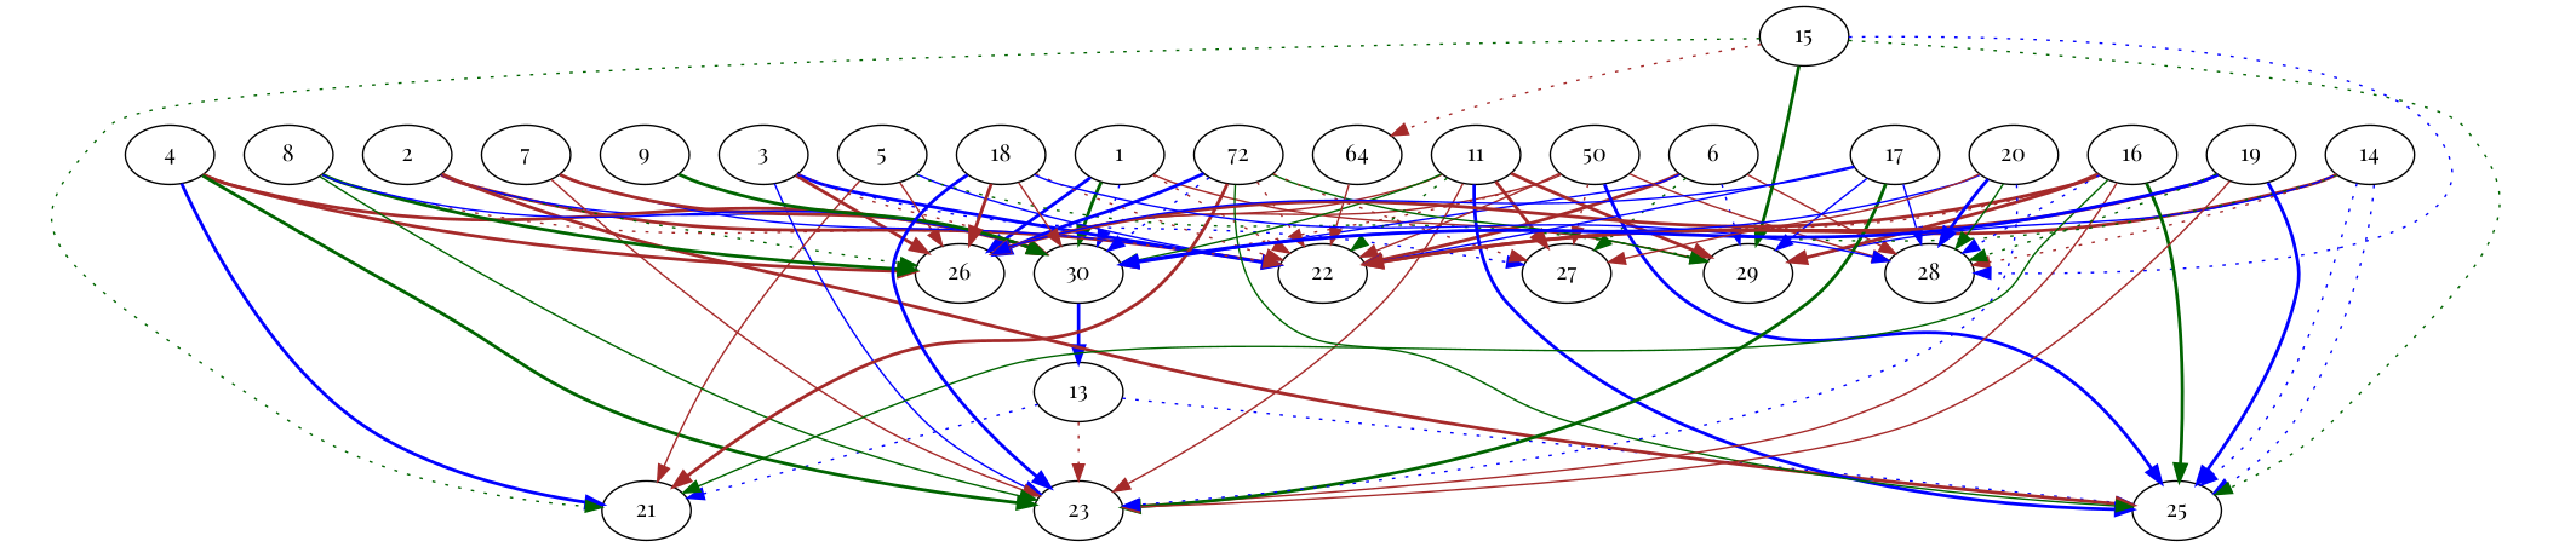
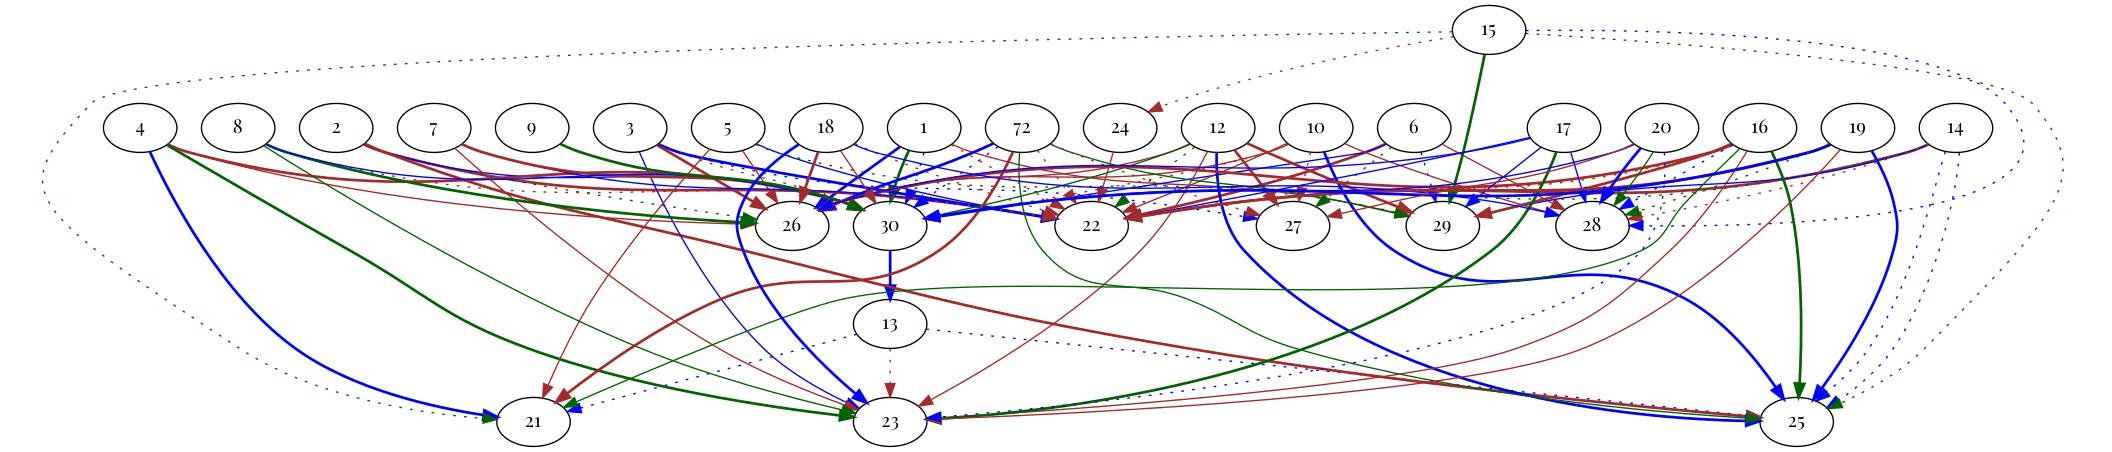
  digraph {
    fontname="Playfair Display"
    node [alpha=0.04 fontname="Playfair Display"]
    edge [color=brown fontname="Playfair Display" style=solid]
    1 [alpha=0.02 expect_size=30029824]
    22 [alpha=0.06 expect_size=48966656]
    26 [expect_size=43870208]
    29 [alpha=0.02 expect_size=47294464]
    30 [alpha=0.13 expect_size=9305088]
    13 [alpha=0.00 expect_size=9924608]
    2 [alpha=0.07 expect_size=19399680]
    25 [alpha=0.08 expect_size=24117248]
    3 [alpha=0.15 expect_size=44101632]
    23 [expect_size=50533376]
    27 [alpha=0.15 expect_size=27354112]
    4 [alpha=0.05 expect_size=9875456]
    21 [expect_size=15633408]
    5 [alpha=0.10 expect_size=16043008]
    6 [alpha=0.08 expect_size=30548992]
    28 [alpha=0.12 expect_size=47985664]
    7 [alpha=0.05 expect_size=44075008]
    8 [alpha=0.13 expect_size=16502784]
    9 [alpha=0.15 expect_size=37225472]
-   10 [alpha=0.13 expect_size=7214080 label=50]
-   11 [alpha=0.14 expect_size=34616320]
+   10 [alpha=0.13 expect_size=7214080]
+   11 [alpha=0.14 expect_size=34616320 label=12]
    n22 [alpha=0.01 expect_size=40313856 label=72]
    14 [alpha=0.08 expect_size=45057024]
    15 [alpha=0.08 expect_size=8784896]
-   24 [expect_size=51598336 label=64]
+   24 [expect_size=51598336]
    16 [alpha=0.13 expect_size=32594944]
    17 [alpha=0.09 expect_size=50741248]
    18 [alpha=0.20 expect_size=14242816]
    19 [expect_size=44729344]
    20 [alpha=0.09 expect_size=32560128]
    1 -> 22 [style=dotted]
    1 -> 26 [color=blue style=bold]
    1 -> 29
    1 -> 30 [color=darkgreen style=bold]
    1 -> 30 [color=blue style=dotted]
    30 -> 13 [color=blue style=bold]
    13 -> 25 [color=blue style=dotted]
    13 -> 23 [style=dotted]
    13 -> 21 [color=blue style=dotted]
    2 -> 22 [style=bold]
    2 -> 26 [color=darkgreen style=dotted]
    2 -> 30 [color=blue]
    2 -> 25 [style=bold]
    3 -> 22 [color=blue style=bold]
    3 -> 26 [style=bold]
    3 -> 30 [style=dotted]
    3 -> 23 [color=blue]
    3 -> 27 [color=blue style=dotted]
-   4 -> 26 [style=bold]
+   4 -> 26
    4 -> 30 [style=bold]
    4 -> 23 [color=darkgreen style=bold]
    4 -> 21 [color=blue style=bold]
    5 -> 22 [color=blue]
    5 -> 26
    5 -> 29 [color=darkgreen style=dotted]
    5 -> 21
    6 -> 22 [style=bold]
    6 -> 29 [color=blue style=dotted]
    6 -> 30 [color=blue]
    6 -> 27 [color=darkgreen style=dotted]
    6 -> 28
    7 -> 22 [color=blue]
    7 -> 30 [style=bold]
    7 -> 23
    8 -> 22 [style=dotted]
    8 -> 26 [color=darkgreen style=bold]
    8 -> 30 [color=blue]
    8 -> 23 [color=darkgreen]
    9 -> 30 [color=darkgreen style=bold]
    10 -> 22
    10 -> 26
    10 -> 30 [style=dotted]
    10 -> 25 [color=blue style=bold]
    10 -> 27 [style=dotted]
    10 -> 28
    11 -> 22 [color=darkgreen style=dotted]
    11 -> 26
    11 -> 29 [style=bold]
    11 -> 30 [color=darkgreen]
    11 -> 25 [color=blue style=bold]
    11 -> 23
    11 -> 27 [style=bold]
    n22 -> 22 [style=dotted]
    n22 -> 26 [color=blue style=bold]
    n22 -> 29 [color=darkgreen]
    n22 -> 30 [color=blue style=dotted]
    n22 -> 25 [color=darkgreen]
    n22 -> 27 [style=dotted]
    n22 -> 21 [style=bold]
    14 -> 22 [style=bold]
    14 -> 29 [color=blue]
    14 -> 30 [color=darkgreen style=dotted]
    14 -> 25 [color=blue style=dotted]
    14 -> 25 [color=blue style=dotted]
    14 -> 28 [style=dotted]
    15 -> 29 [color=darkgreen style=bold]
    15 -> 25 [color=darkgreen style=dotted]
    15 -> 21 [color=darkgreen style=dotted]
    15 -> 28 [color=blue style=dotted]
    15 -> 24 [style=dotted]
    24 -> 22
    16 -> 22 [style=dotted]
    16 -> 26 [style=bold]
    16 -> 29 [style=bold]
    16 -> 25 [color=darkgreen style=bold]
    16 -> 23
    16 -> 21 [color=darkgreen]
    16 -> 28 [color=blue style=dotted]
    17 -> 22 [color=blue]
    17 -> 26 [color=blue]
    17 -> 29 [color=blue]
    17 -> 23 [color=darkgreen style=bold]
    17 -> 28 [color=blue]
    18 -> 22 [style=dotted]
    18 -> 26 [style=bold]
    18 -> 30
    18 -> 23 [color=blue style=bold]
    18 -> 28 [color=blue]
    19 -> 22 [style=bold]
    19 -> 30 [color=blue style=bold]
    19 -> 25 [color=blue style=bold]
    19 -> 23
    19 -> 28 [color=darkgreen style=dotted]
    20 -> 30 [color=blue]
    20 -> 23 [color=blue style=dotted]
    20 -> 27
    20 -> 28 [color=blue style=bold]
    20 -> 28 [color=darkgreen]
  }
